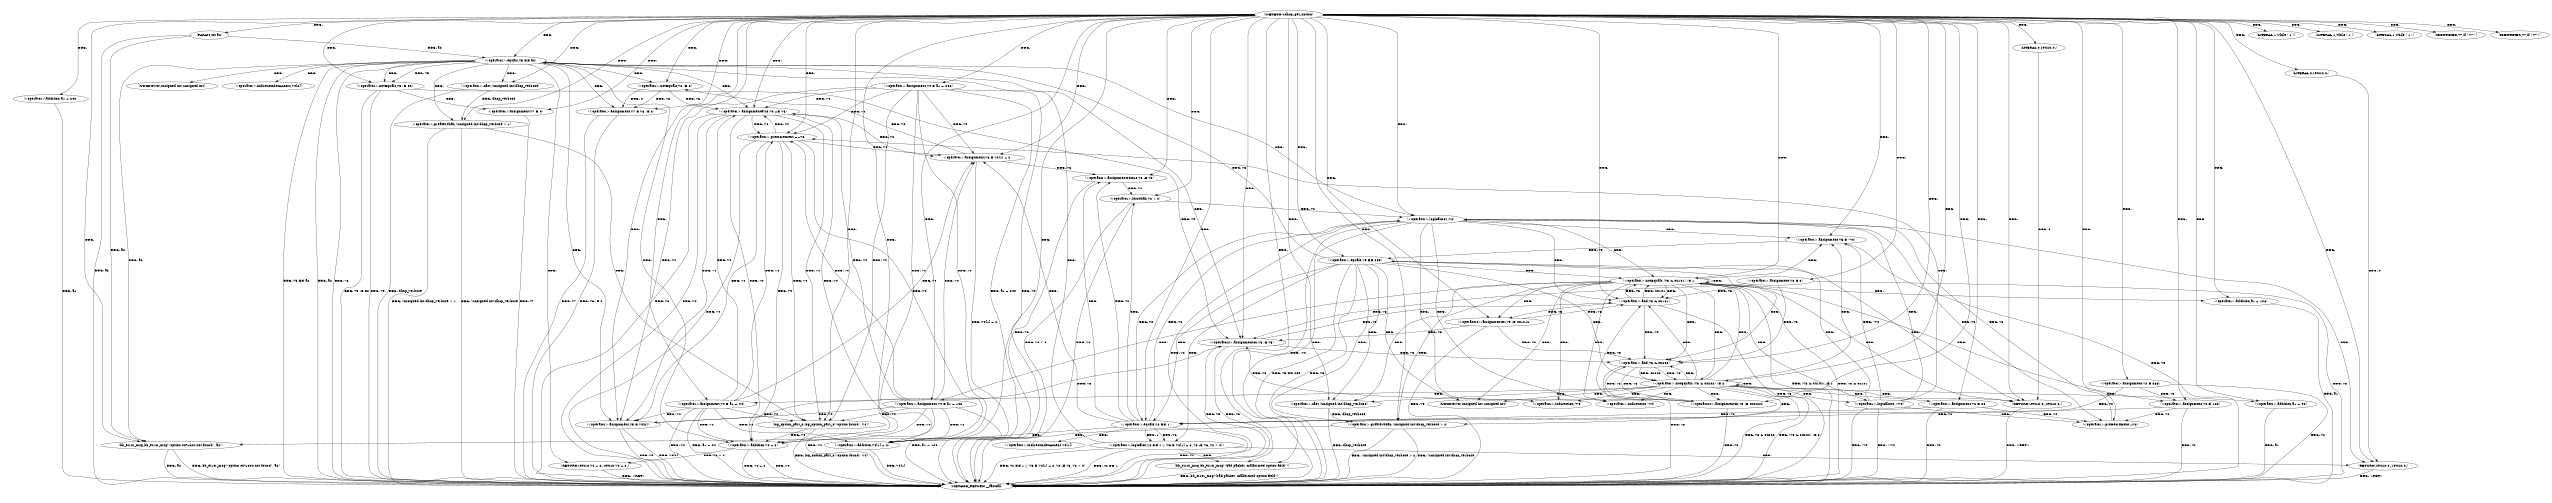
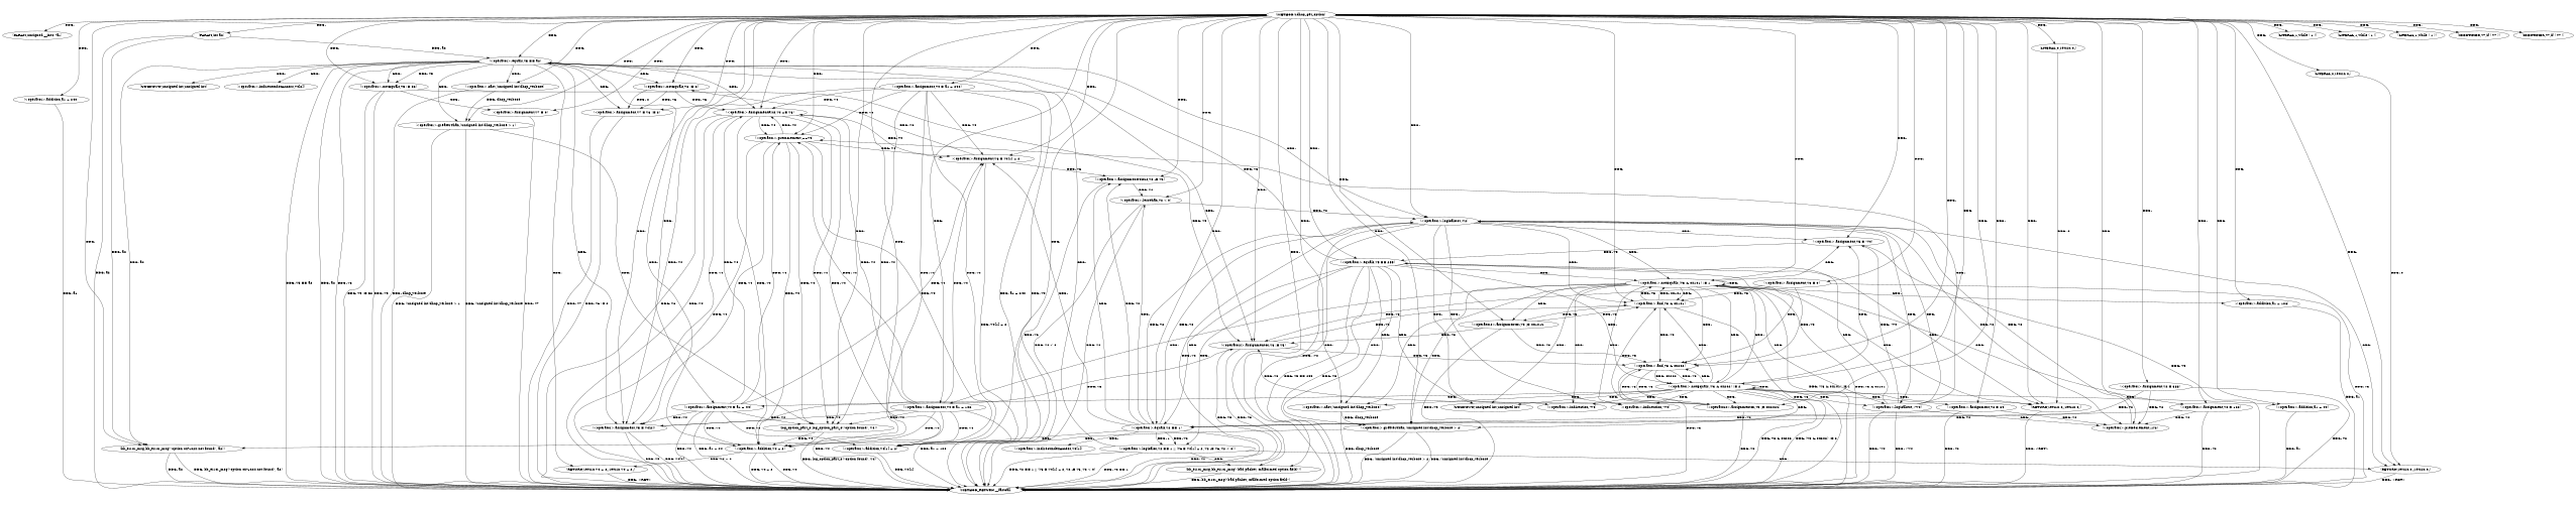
  digraph {
    n1 [label="(METHOD,udhcp_get_option)"]
+   n2 [label="(PARAM,unsigned __int8 *a1)"]
    n3 [label="(PARAM,int a2)"]
    n4 [label="(<operator>.assignment,v2 = 388)"]
    n5 [label="(<operator>.assignment,v3 = 0)"]
    n6 [label="(<operator>.assignment,v4 = a1 + 240)"]
    n7 [label="(<operator>.addition,a1 + 240)"]
    n8 [label="(LITERAL,1,while ( 1 ))"]
    n9 [label="(LITERAL,1,while ( 1 ))"]
    n10 [label="(LITERAL,1,while ( 1 ))"]
    n11 [label="(<operator>.assignment,v5 = *v4)"]
    n12 [label="(<operator>.preDecrement,--v2)"]
    n13 [label="(<operator>.preIncrement,++v4)"]
    n14 [label="(<operator>.equals,v5 == 255)"]
    n15 [label="(<operator>.equals,v2 == 1)"]
    n16 [label="(<operator>.assignment,v6 = v4[1] + 2)"]
    n17 [label="(<operator>.addition,v4[1] + 2)"]
    n18 [label="(<operator>.assignmentMinus,v2 -= v6)"]
    n19 [label="(<operator>.lessThan,v2 < 0)"]
    n20 [label="(bb_error_msg,bb_error_msg(\"bad packet, malformed option field\"))"]
    n21 [label="(RETURN,return 0;,return 0;)"]
    n22 [label="(LITERAL,0,return 0;)"]
    n23 [label="(<operator>.equals,v5 == a2)"]
    n24 [label="(<operator>.greaterThan,(unsigned int)dhcp_verbose > 1)"]
    n25 [label="(<operator>.cast,(unsigned int)dhcp_verbose)"]
    n26 [label="(log_option_part_0,log_option_part_0(\"option found\", v4))"]
    n27 [label="(<operator>.addition,v4 + 2)"]
    n28 [label="(<operator>.assignment,v7 = v6 != 2)"]
    n29 [label="(<operator>.notEquals,v6 != 2)"]
    n30 [label="(<operator>.notEquals,v5 != 52)"]
    n31 [label="(<operator>.assignment,v7 = 0)"]
    n32 [label="(IDENTIFIER,v7,if ( v7 ))"]
    n33 [label="(<operator>.assignment,v5 = v4[2])"]
    n34 [label="(<operator>.assignmentPlus,v4 += v6)"]
    n35 [label="(IDENTIFIER,v7,if ( v7 ))"]
    n36 [label="(<operators>.assignmentOr,v3 |= v5)"]
    n37 [label="(<operator>.logicalNot,!v2)"]
    n38 [label="(<operator>.notEquals,(v3 & 0x101) != 1)"]
    n39 [label="(<operator>.and,v3 & 0x101)"]
    n40 [label="(<operators>.assignmentOr,v3 |= 0x101u)"]
    n41 [label="(<operator>.assignment,v4 = a1 + 108)"]
    n42 [label="(<operator>.addition,a1 + 108)"]
    n43 [label="(<operator>.assignment,v2 = 128)"]
    n44 [label="(<operator>.notEquals,(v3 & 0x202) != 2)"]
    n45 [label="(<operator>.and,v3 & 0x202)"]
    n46 [label="(<operators>.assignmentOr,v3 |= 0x202u)"]
    n47 [label="(<operator>.assignment,v4 = a1 + 44)"]
    n48 [label="(<operator>.addition,a1 + 44)"]
    n49 [label="(<operator>.assignment,v2 = 64)"]
    n50 [label="(<operator>.greaterThan,(unsigned int)dhcp_verbose > 2)"]
    n51 [label="(<operator>.cast,(unsigned int)dhcp_verbose)"]
    n52 [label="(bb_error_msg,bb_error_msg(\"option 0x%02x not found\", a2))"]
    n53 [label="(RETURN,return 0;,return 0;)"]
    n54 [label="(LITERAL,0,return 0;)"]
    n55 [label="(METHOD_RETURN,__fastcall)"]
    n56 [label="(<operator>.logicalOr,v2 == 1 || (v6 = v4[1] + 2, v2 -= v6, v2 < 0))"]
    n57 [label="(UNKNOWN,unsigned int,unsigned int)"]
    n58 [label="(<operator>.indirectIndexAccess,v4[1])"]
    n59 [label="(RETURN,return v4 + 2;,return v4 + 2;)"]
    n60 [label="(UNKNOWN,unsigned int,unsigned int)"]
    n61 [label="(<operator>.indirectIndexAccess,v4[2])"]
    n62 [label="(<operator>.logicalNot,!*v4)"]
    n63 [label="(<operator>.indirection,*v4)"]
    n64 [label="(<operator>.indirection,*v4)"]
+   n1 -> n2 [label="DDG: "]
    n1 -> n3 [label="DDG: "]
    n1 -> n4 [label="DDG: "]
    n1 -> n5 [label="DDG: "]
    n1 -> n6 [label="DDG: "]
    n1 -> n7 [label="DDG: "]
    n1 -> n8 [label="DDG: "]
    n1 -> n9 [label="DDG: "]
    n1 -> n10 [label="DDG: "]
    n1 -> n11 [label="DDG: "]
    n1 -> n12 [label="DDG: "]
    n1 -> n13 [label="DDG: "]
    n1 -> n14 [label="DDG: "]
    n1 -> n15 [label="DDG: "]
    n1 -> n16 [label="DDG: "]
    n1 -> n17 [label="DDG: "]
    n1 -> n18 [label="DDG: "]
    n1 -> n19 [label="DDG: "]
    n1 -> n20 [label="DDG: "]
    n1 -> n21 [label="DDG: "]
    n1 -> n22 [label="DDG: "]
    n1 -> n23 [label="DDG: "]
    n1 -> n24 [label="DDG: "]
    n1 -> n25 [label="DDG: "]
    n1 -> n26 [label="DDG: "]
    n1 -> n27 [label="DDG: "]
    n1 -> n28 [label="DDG: "]
    n1 -> n29 [label="DDG: "]
    n1 -> n30 [label="DDG: "]
    n1 -> n31 [label="DDG: "]
    n1 -> n32 [label="DDG: "]
    n1 -> n33 [label="DDG: "]
    n1 -> n34 [label="DDG: "]
    n1 -> n35 [label="DDG: "]
    n1 -> n36 [label="DDG: "]
    n1 -> n37 [label="DDG: "]
    n1 -> n38 [label="DDG: "]
    n1 -> n39 [label="DDG: "]
    n1 -> n40 [label="DDG: "]
    n1 -> n41 [label="DDG: "]
    n1 -> n42 [label="DDG: "]
    n1 -> n43 [label="DDG: "]
    n1 -> n44 [label="DDG: "]
    n1 -> n45 [label="DDG: "]
    n1 -> n46 [label="DDG: "]
    n1 -> n47 [label="DDG: "]
    n1 -> n48 [label="DDG: "]
    n1 -> n49 [label="DDG: "]
    n1 -> n50 [label="DDG: "]
    n1 -> n51 [label="DDG: "]
    n1 -> n52 [label="DDG: "]
    n1 -> n53 [label="DDG: "]
    n1 -> n54 [label="DDG: "]
    n3 -> n23 [label="DDG: a2"]
    n3 -> n52 [label="DDG: a2"]
    n3 -> n55 [label="DDG: a2"]
-   n4 -> n43 [label="DDG: v2"]
+   n4 -> n12 [label="DDG: v2"]
    n4 -> n15 [label="DDG: v2"]
    n4 -> n55 [label="DDG: v2"]
    n5 -> n36 [label="DDG: v3"]
    n5 -> n39 [label="DDG: v3"]
    n5 -> n45 [label="DDG: v3"]
    n5 -> n55 [label="DDG: v3"]
    n6 -> n13 [label="DDG: v4"]
    n6 -> n16 [label="DDG: v4"]
    n6 -> n17 [label="DDG: v4"]
    n6 -> n26 [label="DDG: v4"]
    n6 -> n27 [label="DDG: v4"]
    n6 -> n33 [label="DDG: v4"]
    n6 -> n34 [label="DDG: v4"]
    n6 -> n55 [label="DDG: v4"]
    n6 -> n55 [label="DDG: a1 + 240"]
    n7 -> n55 [label="DDG: a1"]
    n11 -> n14 [label="DDG: v5"]
    n11 -> n55 [label="DDG: v5"]
    n12 -> n37 [label="DDG: v2"]
    n13 -> n16 [label="DDG: v4"]
    n13 -> n17 [label="DDG: v4"]
    n13 -> n26 [label="DDG: v4"]
    n13 -> n27 [label="DDG: v4"]
    n13 -> n33 [label="DDG: v4"]
    n13 -> n34 [label="DDG: v4"]
    n13 -> n55 [label="DDG: v4"]
    n14 -> n15 [label="CDG: "]
    n14 -> n23 [label="DDG: v5"]
    n14 -> n38 [label="CDG: "]
    n14 -> n44 [label="CDG: "]
    n14 -> n45 [label="CDG: "]
    n14 -> n50 [label="CDG: "]
    n14 -> n51 [label="CDG: "]
    n14 -> n53 [label="CDG: "]
    n14 -> n55 [label="DDG: v5 == 255"]
    n14 -> n55 [label="DDG: v5"]
    n14 -> n56 [label="CDG: "]
    n14 -> n57 [label="CDG: "]
    n15 -> n16 [label="CDG: "]
    n15 -> n17 [label="CDG: "]
    n15 -> n18 [label="DDG: v2"]
    n15 -> n18 [label="CDG: "]
    n15 -> n19 [label="CDG: "]
    n15 -> n37 [label="DDG: v2"]
    n15 -> n55 [label="DDG: v2"]
    n15 -> n56 [label="DDG: v2"]
    n15 -> n56 [label="DDG: 1"]
    n15 -> n58 [label="CDG: "]
    n16 -> n18 [label="DDG: v6"]
    n16 -> n29 [label="DDG: v6"]
    n16 -> n55 [label="DDG: v4[1] + 2"]
    n17 -> n55 [label="DDG: v4[1]"]
    n18 -> n19 [label="DDG: v2"]
    n18 -> n55 [label="DDG: v6"]
    n19 -> n37 [label="DDG: v2"]
    n19 -> n55 [label="DDG: v2"]
    n19 -> n55 [label="DDG: v2 < 0"]
    n20 -> n55 [label="DDG: bb_error_msg(\"bad packet, malformed option field\")"]
    n21 -> n55 [label="DDG: <RET>"]
    n22 -> n21 [label="DDG: 0"]
    n23 -> n24 [label="CDG: "]
    n23 -> n25 [label="CDG: "]
    n23 -> n27 [label="CDG: "]
    n23 -> n28 [label="CDG: "]
    n23 -> n29 [label="CDG: "]
    n23 -> n30 [label="DDG: v5"]
    n23 -> n30 [label="CDG: "]
    n23 -> n33 [label="CDG: "]
    n23 -> n34 [label="CDG: "]
    n23 -> n36 [label="CDG: "]
    n23 -> n37 [label="CDG: "]
    n23 -> n52 [label="DDG: a2"]
    n23 -> n55 [label="DDG: v5"]
    n23 -> n55 [label="DDG: v5 == a2"]
    n23 -> n55 [label="DDG: a2"]
    n23 -> n59 [label="CDG: "]
    n23 -> n60 [label="CDG: "]
    n23 -> n61 [label="CDG: "]
    n24 -> n26 [label="CDG: "]
    n24 -> n55 [label="DDG: (unsigned int)dhcp_verbose"]
    n24 -> n55 [label="DDG: (unsigned int)dhcp_verbose > 1"]
    n25 -> n24 [label="DDG: dhcp_verbose"]
    n25 -> n55 [label="DDG: dhcp_verbose"]
    n26 -> n27 [label="DDG: v4"]
    n26 -> n55 [label="DDG: log_option_part_0(\"option found\", v4)"]
    n27 -> n55 [label="DDG: v4"]
    n27 -> n55 [label="DDG: v4 + 2"]
    n27 -> n59 [label="DDG: v4 + 2"]
    n28 -> n55 [label="DDG: v7"]
    n28 -> n55 [label="DDG: v6 != 2"]
    n29 -> n28 [label="DDG: v6"]
    n29 -> n28 [label="DDG: 2"]
    n29 -> n34 [label="DDG: v6"]
    n30 -> n31 [label="CDG: "]
    n30 -> n36 [label="DDG: v5"]
    n30 -> n55 [label="DDG: v5"]
    n30 -> n55 [label="DDG: v5 != 52"]
    n31 -> n55 [label="DDG: v7"]
    n33 -> n36 [label="DDG: v5"]
    n33 -> n55 [label="DDG: v5"]
    n33 -> n55 [label="DDG: v4[2]"]
    n34 -> n13 [label="DDG: v4"]
    n34 -> n16 [label="DDG: v4"]
    n34 -> n17 [label="DDG: v4"]
    n34 -> n26 [label="DDG: v4"]
    n34 -> n27 [label="DDG: v4"]
    n34 -> n33 [label="DDG: v4"]
    n34 -> n55 [label="DDG: v6"]
    n34 -> n55 [label="DDG: v4"]
    n36 -> n39 [label="DDG: v3"]
    n36 -> n45 [label="DDG: v3"]
    n36 -> n55 [label="DDG: v5"]
    n36 -> n55 [label="DDG: v3"]
    n37 -> n11 [label="CDG: "]
    n37 -> n12 [label="DDG: v2"]
    n37 -> n15 [label="DDG: v2"]
    n37 -> n20 [label="CDG: "]
    n37 -> n21 [label="CDG: "]
    n37 -> n38 [label="CDG: "]
    n37 -> n39 [label="CDG: "]
    n37 -> n55 [label="DDG: v2"]
    n37 -> n55 [label="DDG: !v2"]
+   n37 -> n62 [label="CDG: "]
    n37 -> n63 [label="CDG: "]
    n37 -> n64 [label="CDG: "]
    n38 -> n11 [label="CDG: "]
    n38 -> n38 [label="CDG: "]
    n38 -> n39 [label="CDG: "]
    n38 -> n40 [label="CDG: "]
    n38 -> n41 [label="CDG: "]
    n38 -> n42 [label="CDG: "]
    n38 -> n43 [label="CDG: "]
    n38 -> n44 [label="CDG: "]
    n38 -> n45 [label="CDG: "]
    n38 -> n50 [label="CDG: "]
    n38 -> n51 [label="CDG: "]
    n38 -> n53 [label="CDG: "]
    n38 -> n55 [label="DDG: (v3 & 0x101) != 1"]
    n38 -> n55 [label="DDG: v3 & 0x101"]
    n38 -> n57 [label="CDG: "]
    n38 -> n62 [label="CDG: "]
    n38 -> n63 [label="CDG: "]
    n38 -> n64 [label="CDG: "]
    n39 -> n38 [label="DDG: v3"]
    n39 -> n38 [label="DDG: 0x101"]
    n39 -> n40 [label="DDG: v3"]
    n39 -> n45 [label="DDG: v3"]
    n39 -> n55 [label="DDG: v3"]
    n40 -> n36 [label="DDG: v3"]
    n40 -> n39 [label="DDG: v3"]
    n40 -> n45 [label="DDG: v3"]
    n40 -> n55 [label="DDG: v3"]
    n41 -> n13 [label="DDG: v4"]
    n41 -> n16 [label="DDG: v4"]
    n41 -> n17 [label="DDG: v4"]
    n41 -> n26 [label="DDG: v4"]
    n41 -> n27 [label="DDG: v4"]
    n41 -> n33 [label="DDG: v4"]
    n41 -> n34 [label="DDG: v4"]
    n41 -> n55 [label="DDG: v4"]
    n41 -> n55 [label="DDG: a1 + 108"]
    n42 -> n55 [label="DDG: a1"]
    n43 -> n12 [label="DDG: v2"]
    n43 -> n15 [label="DDG: v2"]
    n43 -> n55 [label="DDG: v2"]
    n44 -> n11 [label="CDG: "]
    n44 -> n38 [label="CDG: "]
    n44 -> n39 [label="CDG: "]
    n44 -> n44 [label="CDG: "]
    n44 -> n45 [label="CDG: "]
    n44 -> n46 [label="CDG: "]
    n44 -> n47 [label="CDG: "]
    n44 -> n48 [label="CDG: "]
    n44 -> n49 [label="CDG: "]
    n44 -> n50 [label="CDG: "]
    n44 -> n51 [label="CDG: "]
    n44 -> n53 [label="CDG: "]
    n44 -> n55 [label="DDG: (v3 & 0x202) != 2"]
    n44 -> n55 [label="DDG: v3 & 0x202"]
    n44 -> n57 [label="CDG: "]
    n44 -> n62 [label="CDG: "]
    n44 -> n63 [label="CDG: "]
    n44 -> n64 [label="CDG: "]
    n45 -> n44 [label="DDG: v3"]
    n45 -> n44 [label="DDG: 0x202"]
    n45 -> n46 [label="DDG: v3"]
    n45 -> n55 [label="DDG: v3"]
    n46 -> n36 [label="DDG: v3"]
    n46 -> n39 [label="DDG: v3"]
    n46 -> n45 [label="DDG: v3"]
    n46 -> n55 [label="DDG: v3"]
    n47 -> n13 [label="DDG: v4"]
    n47 -> n16 [label="DDG: v4"]
    n47 -> n17 [label="DDG: v4"]
    n47 -> n26 [label="DDG: v4"]
    n47 -> n27 [label="DDG: v4"]
    n47 -> n33 [label="DDG: v4"]
    n47 -> n34 [label="DDG: v4"]
    n47 -> n55 [label="DDG: v4"]
    n47 -> n55 [label="DDG: a1 + 44"]
    n48 -> n55 [label="DDG: a1"]
    n49 -> n12 [label="DDG: v2"]
    n49 -> n15 [label="DDG: v2"]
    n49 -> n55 [label="DDG: v2"]
    n50 -> n52 [label="CDG: "]
    n50 -> n55 [label="DDG: (unsigned int)dhcp_verbose > 2"]
    n50 -> n55 [label="DDG: (unsigned int)dhcp_verbose"]
    n51 -> n50 [label="DDG: dhcp_verbose"]
    n51 -> n55 [label="DDG: dhcp_verbose"]
    n52 -> n55 [label="DDG: bb_error_msg(\"option 0x%02x not found\", a2)"]
    n52 -> n55 [label="DDG: a2"]
    n53 -> n55 [label="DDG: <RET>"]
    n54 -> n53 [label="DDG: 0"]
    n56 -> n20 [label="CDG: "]
    n56 -> n21 [label="CDG: "]
    n56 -> n23 [label="CDG: "]
    n56 -> n55 [label="DDG: v2 == 1 || (v6 = v4[1] + 2, v2 -= v6, v2 < 0)"]
    n56 -> n55 [label="DDG: v2 == 1"]
    n59 -> n55 [label="DDG: <RET>"]
    n62 -> n11 [label="DDG: *v4"]
    n62 -> n12 [label="CDG: "]
    n62 -> n13 [label="CDG: "]
    n62 -> n14 [label="CDG: "]
    n62 -> n37 [label="CDG: "]
    n62 -> n55 [label="DDG: *v4"]
    n62 -> n55 [label="DDG: !*v4"]
  }
